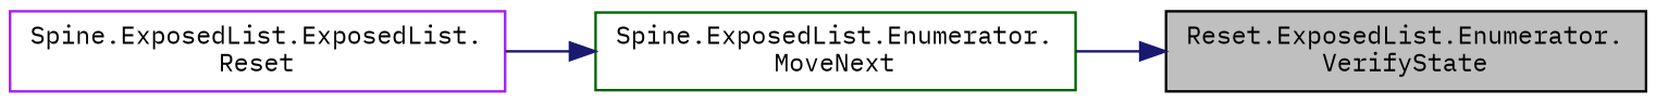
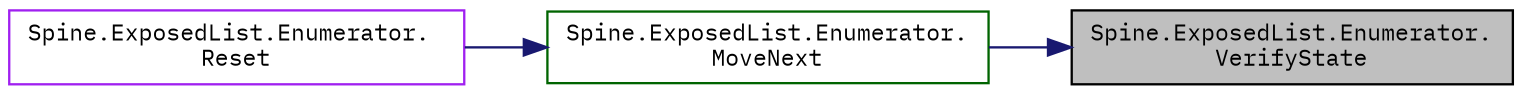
  digraph {
    fontname="IBM Plex Mono"
    rankdir=RL
    node [fillcolor=white fontname="IBM Plex Mono" fontsize=10 shape=record style=filled]
    edge [color=midnightblue dir=back fontname="IBM Plex Mono" fontsize=10 labelfontname=Helvetica labelfontsize=10 style=solid]
-   n1 [color=black fillcolor=grey75 fontcolor=black height=0.2 label="Reset.ExposedList.Enumerator.\lVerifyState" width=0.4]
+   n1 [color=black fillcolor=grey75 fontcolor=black height=0.2 label="Spine.ExposedList.Enumerator.\lVerifyState" width=0.4]
    n2 [color=darkgreen height=0.2 label="Spine.ExposedList.Enumerator.\lMoveNext" width=0.4]
-   n3 [color=purple height=0.2 label="Spine.ExposedList.ExposedList.\lReset" width=0.4]
+   n3 [color=purple height=0.2 label="Spine.ExposedList.Enumerator.\lReset" width=0.4]
    n1 -> n2
    n2 -> n3
  }
